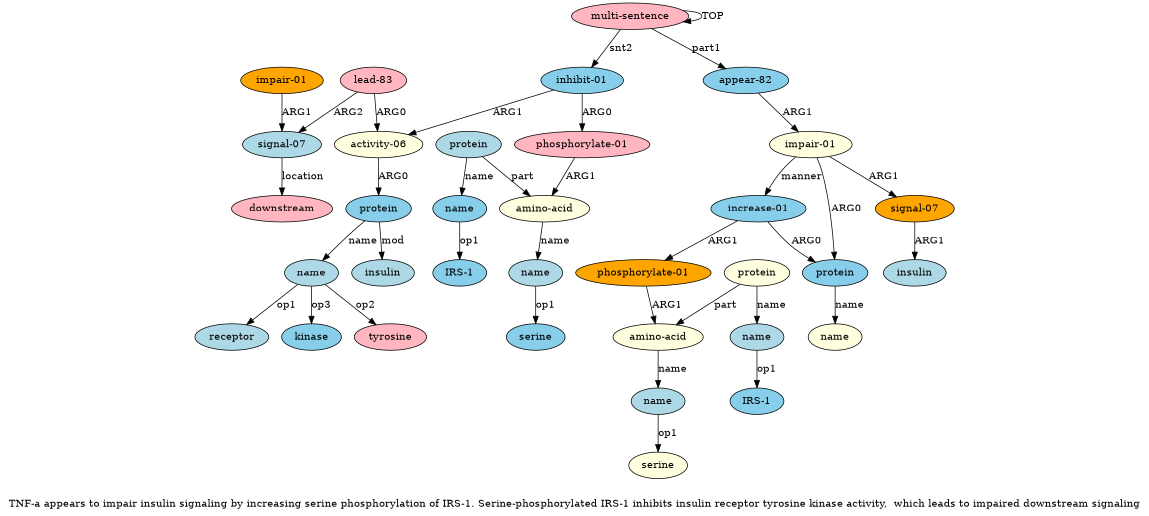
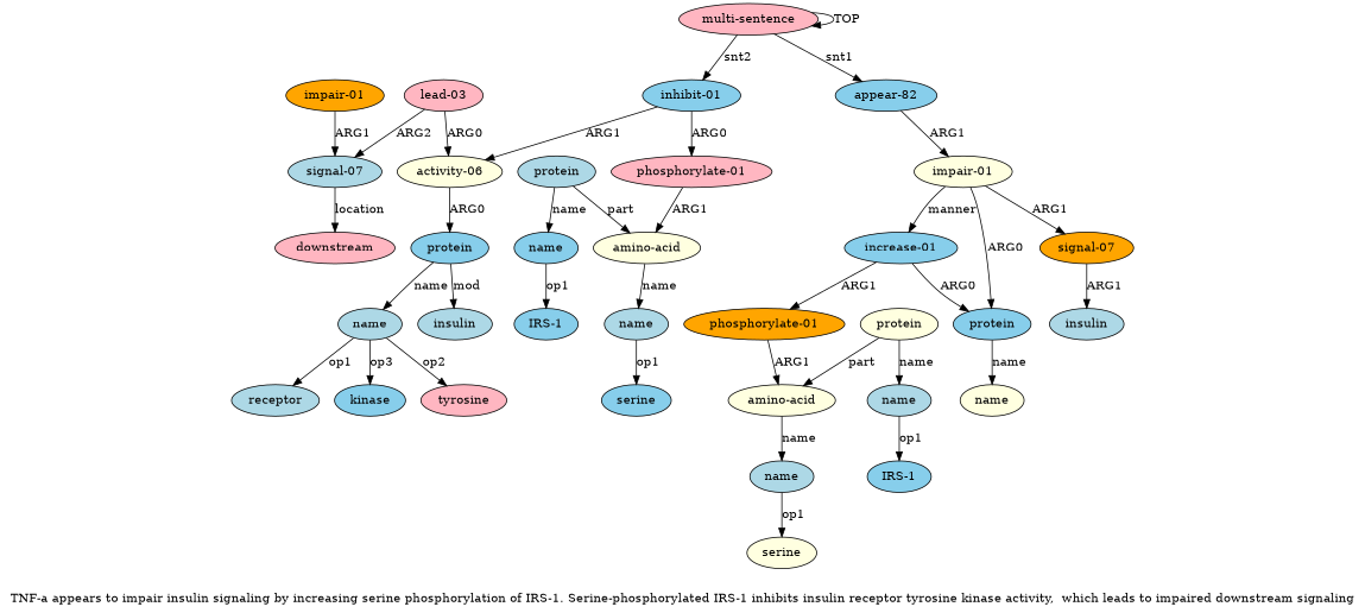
  digraph {
    label="TNF-a appears to impair insulin signaling by increasing serine phosphorylation of IRS-1. Serine-phosphorylated IRS-1 inhibits insulin receptor tyrosine kinase activity,  which leads to impaired downstream signaling"
    node [color=black fillcolor=skyblue gold_ind=-1 gold_label=name style=filled test_ind=-1 test_label=name]
    edge [color=black gold_label=ARG1 test_label=ARG1]
    n1 [gold_ind=20 gold_label=protein label=protein test_ind=20 test_label=protein]
    n2 [fillcolor=lightblue gold_ind=21 label=name test_ind=21]
    n3 [fillcolor=lightblue gold_ind=22 gold_label=insulin label=insulin test_ind=22 test_label=insulin]
    n4 [fillcolor=lightpink gold_label=tyrosine label=tyrosine test_label=tyrosine]
    n5 [fillcolor=lightblue gold_label=receptor label=receptor test_label=receptor]
    n6 [gold_label=kinase label=kinase test_label=kinase]
-   n7 [fillcolor=lightpink gold_ind=23 gold_label="lead-03" label="lead-83" test_ind=23 test_label="lead-03"]
+   n7 [fillcolor=lightpink gold_ind=23 gold_label="lead-03" label="lead-03" test_ind=23 test_label="lead-03"]
    n8 [fillcolor=lightblue gold_ind=24 gold_label="signal-07" label="signal-07" test_ind=24 test_label="signal-07"]
    n9 [fillcolor=lightyellow gold_ind=19 gold_label="activity-06" label="activity-06" test_ind=19 test_label="activity-06"]
    n10 [fillcolor=lightpink gold_ind=25 gold_label=downstream label=downstream test_ind=25 test_label=downstream]
    n11 [gold_ind=13 gold_label="inhibit-01" label="inhibit-01" test_ind=13 test_label="inhibit-01"]
    n12 [fillcolor=lightpink gold_ind=14 gold_label="phosphorylate-01" label="phosphorylate-01" test_ind=14 test_label="phosphorylate-01"]
    n13 [fillcolor=lightyellow gold_ind=15 gold_label="amino-acid" label="amino-acid" test_ind=15 test_label="amino-acid"]
    n14 [fillcolor=orange gold_ind=26 gold_label="impair-01" label="impair-01" test_ind=26 test_label="impair-01"]
    n15 [gold_label=serine label=serine test_label=serine]
    n16 [fillcolor=lightyellow gold_label=serine label=serine test_label=serine]
    n17 [gold_label="IRS-1" label="IRS-1" test_label="IRS-1"]
    n18 [fillcolor=lightblue gold_ind=16 label=name test_ind=16]
    n19 [fillcolor=lightblue gold_ind=17 gold_label=protein label=protein test_ind=17 test_label=protein]
    n20 [gold_ind=18 label=name test_ind=18]
    n21 [fillcolor=lightyellow gold_ind=11 gold_label=protein label=protein test_ind=11 test_label=protein]
    n22 [fillcolor=lightblue gold_ind=12 label=name test_ind=12]
    n23 [fillcolor=lightyellow gold_ind=9 gold_label="amino-acid" label="amino-acid" test_ind=9 test_label="amino-acid"]
    n24 [gold_label="IRS-1" label="IRS-1" test_label="IRS-1"]
    n25 [fillcolor=lightblue gold_ind=10 label=name test_ind=10]
    n26 [gold_ind=1 gold_label="appear-02" label="appear-82" test_ind=1 test_label="appear-02"]
    n27 [fillcolor=lightyellow gold_ind=2 gold_label="impair-01" label="impair-01" test_ind=2 test_label="impair-01"]
    n28 [gold_ind=3 gold_label=protein label=protein test_ind=3 test_label=protein]
    n29 [fillcolor=orange gold_ind=5 gold_label="signal-07" label="signal-07" test_ind=5 test_label="signal-07"]
    n30 [gold_ind=7 gold_label="increase-01" label="increase-01" test_ind=7 test_label="increase-01"]
    n31 [fillcolor=lightyellow gold_ind=4 label=name test_ind=4]
    n32 [fillcolor=lightblue gold_ind=6 gold_label=insulin label=insulin test_ind=6 test_label=insulin]
    n33 [fillcolor=orange gold_ind=8 gold_label="phosphorylate-01" label="phosphorylate-01" test_ind=8 test_label="phosphorylate-01"]
    n34 [fillcolor=lightpink gold_ind=0 gold_label="multi-sentence" label="multi-sentence" test_ind=0 test_label="multi-sentence"]
    n1 -> n2 [gold_label=name label=name test_label=name]
    n1 -> n3 [gold_label=mod label=mod test_label=mod]
    n2 -> n4 [gold_label=op2 label=op2 test_label=op2]
    n2 -> n5 [gold_label=op1 label=op1 test_label=op1]
    n2 -> n6 [gold_label=op3 label=op3 test_label=op3]
    n7 -> n8 [gold_label=ARG2 label=ARG2 test_label=ARG2]
    n7 -> n9 [gold_label=ARG0 label=ARG0 test_label=ARG0]
    n8 -> n10 [gold_label=location label=location test_label=location]
    n9 -> n1 [gold_label=ARG0 label=ARG0 test_label=ARG0]
    n11 -> n9 [label=ARG1]
    n11 -> n12 [gold_label=ARG0 label=ARG0 test_label=ARG0]
    n12 -> n13 [label=ARG1]
    n13 -> n18 [gold_label=name label=name test_label=name]
    n14 -> n8 [label=ARG1]
    n18 -> n15 [gold_label=op1 label=op1 test_label=op1]
    n19 -> n13 [gold_label=part label=part test_label=part]
    n19 -> n20 [gold_label=name label=name test_label=name]
    n20 -> n17 [gold_label=op1 label=op1 test_label=op1]
    n21 -> n22 [gold_label=name label=name test_label=name]
    n21 -> n23 [gold_label=part label=part test_label=part]
    n22 -> n24 [gold_label=op1 label=op1 test_label=op1]
    n23 -> n25 [gold_label=name label=name test_label=name]
    n25 -> n16 [gold_label=op1 label=op1 test_label=op1]
    n26 -> n27 [label=ARG1]
    n27 -> n28 [gold_label=ARG0 label=ARG0 test_label=ARG0]
    n27 -> n29 [label=ARG1]
    n27 -> n30 [gold_label=manner label=manner test_label=manner]
    n28 -> n31 [gold_label=name label=name test_label=name]
    n29 -> n32 [label=ARG1]
    n30 -> n28 [gold_label=ARG0 label=ARG0 test_label=ARG0]
    n30 -> n33 [label=ARG1]
    n33 -> n23 [label=ARG1]
    n34 -> n11 [gold_label=snt2 label=snt2 test_label=snt2]
-   n34 -> n26 [gold_label=snt1 label=part1 test_label=snt1]
+   n34 -> n26 [gold_label=snt1 label=snt1 test_label=snt1]
    n34 -> n34 [gold_label=TOP label=TOP test_label=TOP]
  }
